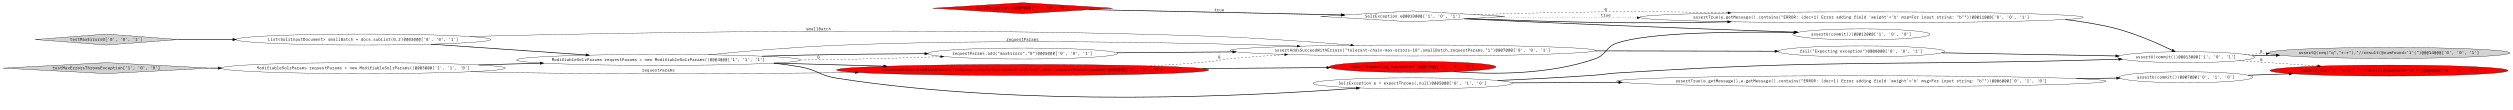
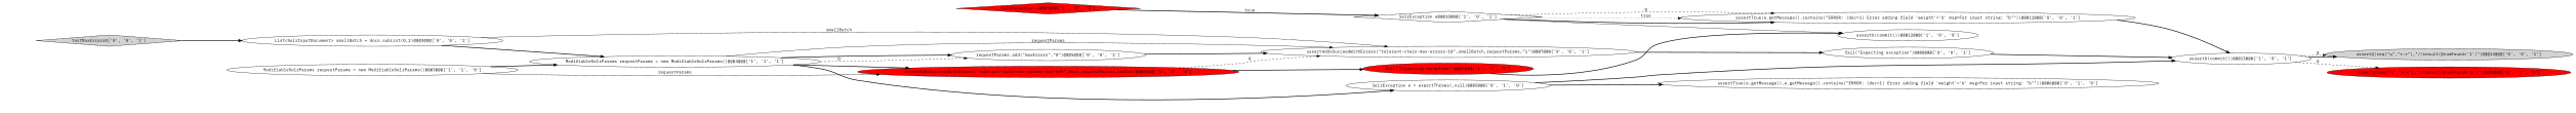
  digraph {
    fontname="IBM Plex Mono"
    rankdir=LR
    node [fillcolor=white fontname="IBM Plex Mono" shape=ellipse style=filled]
    edge [fontname="IBM Plex Mono" style=bold]
    n1 [fillcolor=lightgray label="testMaxErrors0['0', '0', '1']" shape=diamond]
    n2 [label="List<SolrInputDocument> smallBatch = docs.subList(0,2)@@@3@@@['0', '0', '1']"]
    n3 [label="assertAddsSucceedWithErrors(\"tolerant-chain-max-errors-10\",smallBatch,requestParams,\"1\")@@@7@@@['0', '0', '1']"]
    n4 [label="ModifiableSolrParams requestParams = new ModifiableSolrParams()@@@4@@@['1', '1', '1']"]
    n5 [fillcolor=red label="SolrException e@@@9@@@['1', '0', '0']" shape=diamond]
    n6 [label="SolrException e@@@10@@@['1', '0', '1']" shape=diamond]
    n7 [label="assertTrue(e.getMessage().contains(\"ERROR: (doc=1( Error adding field 'weight'='b' msg=For input string: \"b\"\"))@@@11@@@['0', '0', '1']"]
    n8 [label="assertU(commit())@@@12@@@['1', '0', '0']"]
-   n9 [fillcolor=lightgray label="testMaxErrorsThrowsException['1', '0', '0']" shape=diamond]
    n10 [label="ModifiableSolrParams requestParams = new ModifiableSolrParams()@@@3@@@['1', '1', '0']"]
    n11 [fillcolor=red label="assertAddsSucceedWithErrors(\"tolerant-chain-max-errors-not-set\",docs,requestParams,badIds)@@@6@@@['1', '0', '0']"]
    n12 [label="fail(\"Expecting exception\")@@@8@@@['0', '0', '1']"]
    n13 [label="assertU(commit())@@@13@@@['1', '0', '1']"]
    n14 [label="requestParams.add(\"maxErrors\",\"0\")@@@5@@@['0', '0', '1']"]
    n15 [label="SolrException e = expectThrows(,null)@@@5@@@['0', '1', '0']"]
    n16 [label="assertTrue(e.getMessage(),e.getMessage().contains(\"ERROR: (doc=1( Error adding field 'weight'='b' msg=For input string: \"b\"\"))@@@6@@@['0', '1', '0']"]
    n17 [fillcolor=red label="fail(\"Expecting exception\")@@@7@@@['1', '0', '0']"]
    n18 [fillcolor=lightgray label="assertQ(req(\"q\",\"*:*\"),\"//result(@numFound='1'(\")@@@14@@@['0', '0', '1']"]
    n19 [fillcolor=red label="assertQ(req(\"q\",\"*:*\"),\"//result(@numFound='6'(\")@@@8@@@['0', '1', '0']"]
-   n20 [label="assertU(commit())@@@7@@@['0', '1', '0']"]
    n1 -> n2
    n2 -> n3 [label=smallBatch style=solid]
    n2 -> n4
    n3 -> n12
    n4 -> n3 [label=requestParams style=solid]
    n4 -> n11
    n4 -> n14 [label=0 style=dashed]
    n4 -> n14
    n4 -> n15
    n5 -> n6 [label=true style=dotted]
    n5 -> n6
    n6 -> n7
    n6 -> n7 [label=0 style=dashed]
    n6 -> n7 [label=true style=dotted]
-   n6 -> n8
+   n6 -> n8 [style=solid]
    n7 -> n13
-   n9 -> n10
    n10 -> n4
    n10 -> n11 [label=requestParams style=solid]
    n11 -> n3 [label=0 style=dashed]
    n11 -> n17
    n12 -> n13
    n13 -> n18 [label=0 style=dashed]
    n13 -> n18
    n13 -> n19 [label=0 style=dashed]
    n14 -> n3
    n15 -> n13
    n15 -> n16
-   n16 -> n20
    n17 -> n8
-   n20 -> n19
  }
